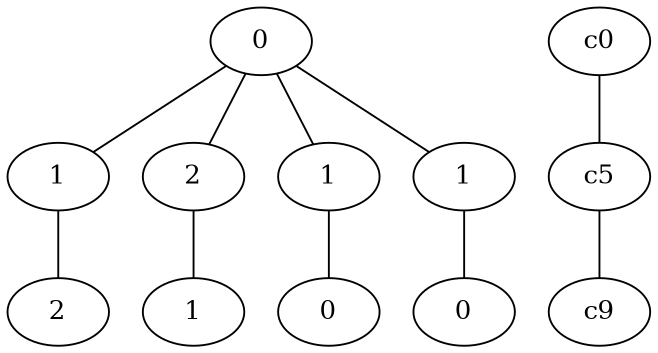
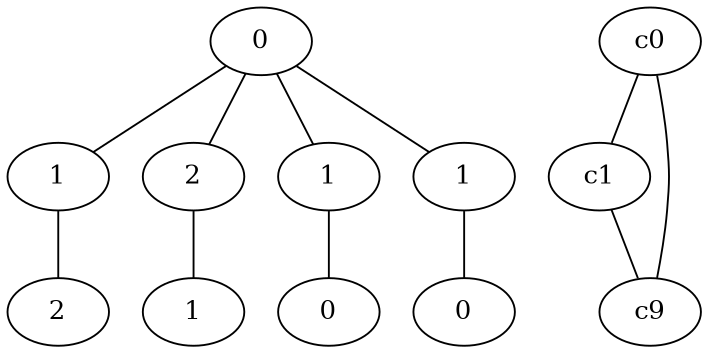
  graph {
    n1 [label=0]
    n2 [label=1]
    n3 [label=2]
    n4 [label=1]
    n5 [label=1]
    n6 [label=2]
    n7 [label=1]
    n8 [label=0]
    n9 [label=0]
    c0
-   c1 [label=c5]
+   c1
    n12 [label=c9]
    n1 -- n2
    n1 -- n3
    n1 -- n4
    n1 -- n5
    n2 -- n6
    n3 -- n7
    n4 -- n8
    n5 -- n9
    c0 -- c1
+   c0 -- n12
    c1 -- n12
  }
